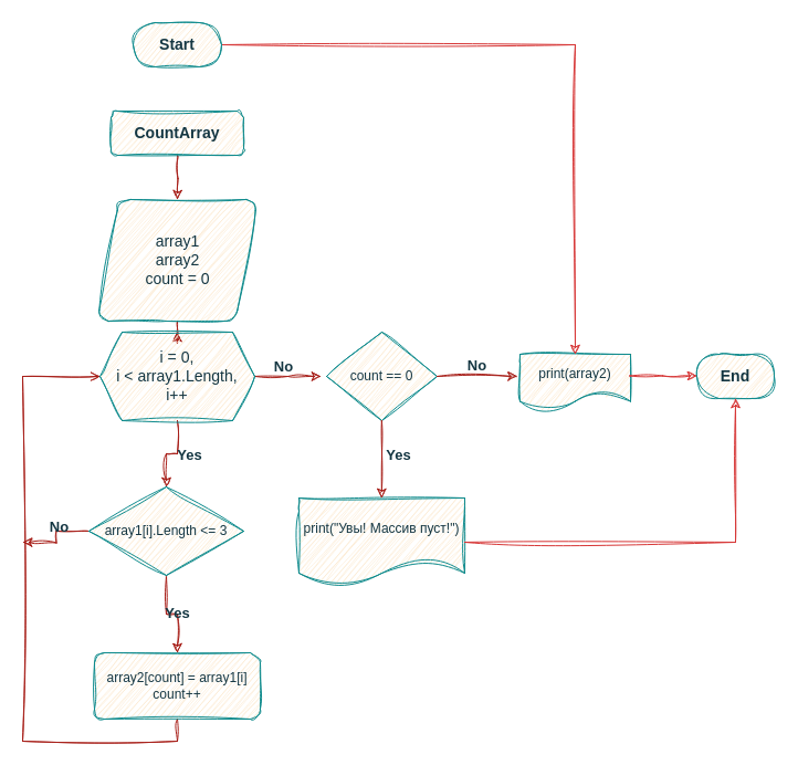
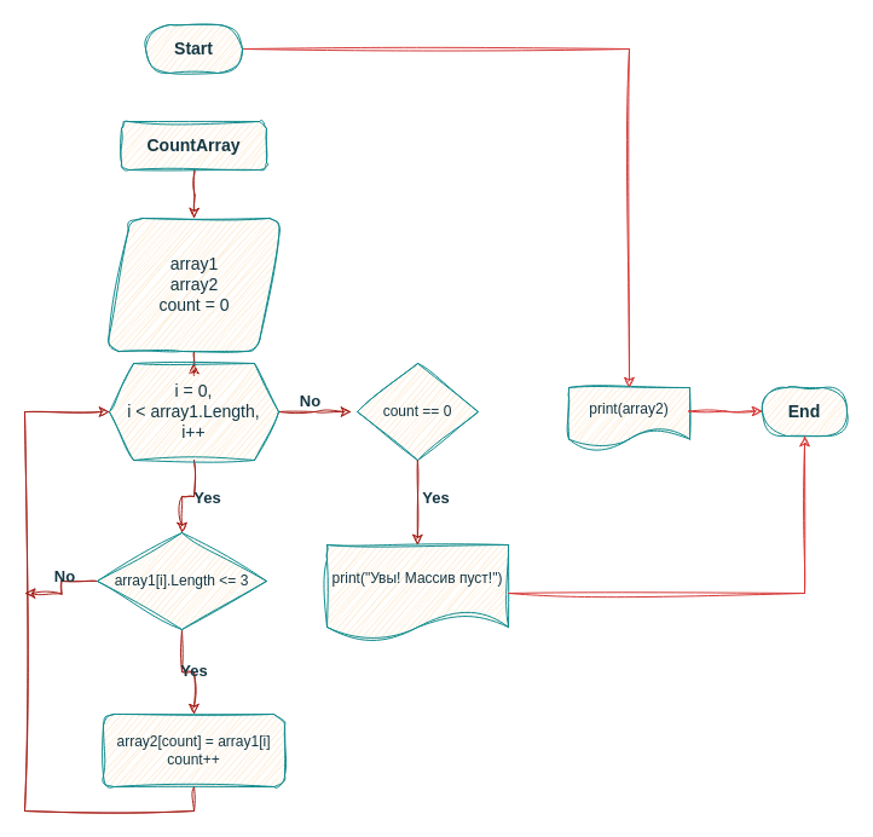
  <mxCell id="0" />
  <mxCell id="1" parent="0" />
  <mxCell id="2" value="" style="edgeStyle=orthogonalEdgeStyle;rounded=0;orthogonalLoop=1;jettySize=auto;html=1;fontSize=14;entryX=0.5;entryY=0;entryDx=0;entryDy=0;labelBackgroundColor=none;strokeColor=#A8201A;fontColor=default;sketch=1;curveFitting=1;jiggle=2;" parent="1" target="5" edge="1"><mxGeometry relative="1" as="geometry"><mxPoint x="160" y="140" as="sourcePoint" /></mxGeometry></mxCell>
  <mxCell id="3" value="CountArray" style="rounded=1;whiteSpace=wrap;html=1;fontSize=14;fontStyle=1;labelBackgroundColor=none;fillColor=#FAE5C7;strokeColor=#0F8B8D;fontColor=#143642;sketch=1;curveFitting=1;jiggle=2;" parent="1" vertex="1"><mxGeometry x="100" y="100" width="120" height="40" as="geometry" /></mxCell>
  <mxCell id="4" value="" style="edgeStyle=orthogonalEdgeStyle;rounded=0;orthogonalLoop=1;jettySize=auto;html=1;labelBackgroundColor=none;strokeColor=#A8201A;fontColor=default;sketch=1;curveFitting=1;jiggle=2;" parent="1" source="5" edge="1"><mxGeometry relative="1" as="geometry"><mxPoint x="160" y="300" as="targetPoint" /></mxGeometry></mxCell>
  <mxCell id="5" value="array1&lt;div style=&quot;font-size: 14px;&quot;&gt;array2&lt;/div&gt;&lt;div style=&quot;font-size: 14px;&quot;&gt;count = 0&lt;/div&gt;" style="shape=parallelogram;perimeter=parallelogramPerimeter;whiteSpace=wrap;html=1;fixedSize=1;rounded=1;fontSize=14;labelBackgroundColor=none;fillColor=#FAE5C7;strokeColor=#0F8B8D;fontColor=#143642;sketch=1;curveFitting=1;jiggle=2;" parent="1" vertex="1"><mxGeometry x="87.5" y="180" width="145" height="110" as="geometry" /></mxCell>
  <mxCell id="6" value="" style="edgeStyle=orthogonalEdgeStyle;rounded=0;orthogonalLoop=1;jettySize=auto;html=1;labelBackgroundColor=none;strokeColor=#A8201A;fontColor=default;sketch=1;curveFitting=1;jiggle=2;" parent="1" source="10" target="15" edge="1"><mxGeometry relative="1" as="geometry" /></mxCell>
  <mxCell id="7" value="Yes" style="edgeLabel;html=1;align=center;verticalAlign=middle;resizable=0;points=[];fontSize=13;fontStyle=1;labelBackgroundColor=none;fontColor=#143642;sketch=1;curveFitting=1;jiggle=2;" parent="6" vertex="1" connectable="0"><mxGeometry x="-0.286" y="2" relative="1" as="geometry"><mxPoint x="8" y="5" as="offset" /></mxGeometry></mxCell>
  <mxCell id="8" style="edgeStyle=orthogonalEdgeStyle;rounded=0;orthogonalLoop=1;jettySize=auto;html=1;exitX=1;exitY=0.5;exitDx=0;exitDy=0;labelBackgroundColor=none;strokeColor=#A8201A;fontColor=default;sketch=1;curveFitting=1;jiggle=2;" parent="1" source="10" edge="1"><mxGeometry relative="1" as="geometry"><mxPoint x="290" y="340" as="targetPoint" /></mxGeometry></mxCell>
  <mxCell id="9" value="No" style="edgeLabel;html=1;align=center;verticalAlign=middle;resizable=0;points=[];fontStyle=1;fontSize=13;labelBackgroundColor=none;fontColor=#143642;sketch=1;curveFitting=1;jiggle=2;" parent="8" vertex="1" connectable="0"><mxGeometry x="-0.174" y="-1" relative="1" as="geometry"><mxPoint y="-11" as="offset" /></mxGeometry></mxCell>
  <mxCell id="10" value="&lt;span style=&quot;font-size: 14px;&quot;&gt;i = 0,&lt;/span&gt;&lt;div style=&quot;font-size: 14px;&quot;&gt;i &amp;lt; array1.Length,&lt;/div&gt;&lt;div style=&quot;font-size: 14px;&quot;&gt;i++&lt;/div&gt;" style="shape=hexagon;perimeter=hexagonPerimeter2;whiteSpace=wrap;html=1;fixedSize=1;labelBackgroundColor=none;fillColor=#FAE5C7;strokeColor=#0F8B8D;fontColor=#143642;sketch=1;curveFitting=1;jiggle=2;" parent="1" vertex="1"><mxGeometry x="90" y="300" width="140" height="80" as="geometry" /></mxCell>
  <mxCell id="11" value="" style="edgeStyle=orthogonalEdgeStyle;rounded=0;orthogonalLoop=1;jettySize=auto;html=1;labelBackgroundColor=none;strokeColor=#A8201A;fontColor=default;sketch=1;curveFitting=1;jiggle=2;" parent="1" source="15" target="17" edge="1"><mxGeometry relative="1" as="geometry" /></mxCell>
  <mxCell id="12" value="Yes" style="edgeLabel;html=1;align=center;verticalAlign=middle;resizable=0;points=[];fontSize=13;fontStyle=1;labelBackgroundColor=none;fontColor=#143642;sketch=1;curveFitting=1;jiggle=2;" parent="11" vertex="1" connectable="0"><mxGeometry x="-0.1" y="2" relative="1" as="geometry"><mxPoint x="8" as="offset" /></mxGeometry></mxCell>
  <mxCell id="13" style="edgeStyle=orthogonalEdgeStyle;rounded=0;orthogonalLoop=1;jettySize=auto;html=1;exitX=0;exitY=0.5;exitDx=0;exitDy=0;labelBackgroundColor=none;strokeColor=#A8201A;fontColor=default;sketch=1;curveFitting=1;jiggle=2;" parent="1" source="15" edge="1"><mxGeometry relative="1" as="geometry"><mxPoint x="20" y="490" as="targetPoint" /></mxGeometry></mxCell>
  <mxCell id="14" value="No" style="edgeLabel;html=1;align=center;verticalAlign=middle;resizable=0;points=[];fontStyle=1;fontSize=13;labelBackgroundColor=none;fontColor=#143642;sketch=1;curveFitting=1;jiggle=2;" parent="13" vertex="1" connectable="0"><mxGeometry x="-0.05" y="-2" relative="1" as="geometry"><mxPoint x="4" y="-8" as="offset" /></mxGeometry></mxCell>
  <mxCell id="15" value="array1[i].Length &amp;lt;= 3" style="rhombus;whiteSpace=wrap;html=1;labelBackgroundColor=none;fillColor=#FAE5C7;strokeColor=#0F8B8D;fontColor=#143642;sketch=1;curveFitting=1;jiggle=2;" parent="1" vertex="1"><mxGeometry x="80" y="440" width="140" height="80" as="geometry" /></mxCell>
- <mxCell id="16" style="edgeStyle=orthogonalEdgeStyle;rounded=0;orthogonalLoop=1;jettySize=auto;html=1;exitX=0.5;exitY=1;exitDx=0;exitDy=0;entryX=0;entryY=0.5;entryDx=0;entryDy=0;labelBackgroundColor=none;strokeColor=#A8201A;fontColor=default;sketch=1;curveFitting=1;jiggle=2;endArrow=open;" parent="1" source="17" target="10" edge="1"><mxGeometry relative="1" as="geometry"><mxPoint x="50" y="340" as="targetPoint" /><Array as="points"><mxPoint x="160" y="670" /><mxPoint x="20" y="670" /><mxPoint x="20" y="340" /></Array></mxGeometry></mxCell>
+ <mxCell id="16" style="edgeStyle=orthogonalEdgeStyle;rounded=0;orthogonalLoop=1;jettySize=auto;html=1;exitX=0.5;exitY=1;exitDx=0;exitDy=0;entryX=0;entryY=0.5;entryDx=0;entryDy=0;labelBackgroundColor=none;strokeColor=#A8201A;fontColor=default;sketch=1;curveFitting=1;jiggle=2;" parent="1" source="17" target="10" edge="1"><mxGeometry relative="1" as="geometry"><mxPoint x="50" y="340" as="targetPoint" /><Array as="points"><mxPoint x="160" y="670" /><mxPoint x="20" y="670" /><mxPoint x="20" y="340" /></Array></mxGeometry></mxCell>
  <mxCell id="17" value="&lt;div&gt;array2[count] = array1[i]&lt;/div&gt;&lt;div&gt;count++&lt;/div&gt;" style="whiteSpace=wrap;html=1;labelBackgroundColor=none;fillColor=#FAE5C7;strokeColor=#0F8B8D;fontColor=#143642;sketch=1;curveFitting=1;jiggle=2;rounded=1;" parent="1" vertex="1"><mxGeometry x="85" y="590" width="150" height="60" as="geometry" /></mxCell>
  <mxCell id="18" value="count == 0" style="rhombus;whiteSpace=wrap;html=1;labelBackgroundColor=none;fillColor=#FAE5C7;strokeColor=#0F8B8D;fontColor=#143642;sketch=1;curveFitting=1;jiggle=2;" parent="1" vertex="1"><mxGeometry x="295" y="300" width="100" height="80" as="geometry" /></mxCell>
  <mxCell id="19" value="print(&quot;Увы! Массив пуст!&quot;)" style="shape=document;whiteSpace=wrap;html=1;boundedLbl=1;labelBackgroundColor=none;fillColor=#FAE5C7;strokeColor=#0F8B8D;fontColor=#143642;sketch=1;curveFitting=1;jiggle=2;" parent="1" vertex="1"><mxGeometry x="270" y="450" width="150" height="80" as="geometry" /></mxCell>
  <mxCell id="20" value="print(array2)" style="shape=document;whiteSpace=wrap;html=1;boundedLbl=1;labelBackgroundColor=none;fillColor=#FAE5C7;strokeColor=#0F8B8D;fontColor=#143642;sketch=1;curveFitting=1;jiggle=2;" parent="1" vertex="1"><mxGeometry x="470" y="320" width="100" height="50" as="geometry" /></mxCell>
  <mxCell id="21" value="" style="edgeStyle=orthogonalEdgeStyle;rounded=0;orthogonalLoop=1;jettySize=auto;html=1;labelBackgroundColor=none;strokeColor=#A8201A;fontColor=default;sketch=1;curveFitting=1;jiggle=2;" parent="1" edge="1"><mxGeometry relative="1" as="geometry"><mxPoint x="344.86" y="380" as="sourcePoint" /><mxPoint x="344.86" y="450" as="targetPoint" /></mxGeometry></mxCell>
  <mxCell id="22" value="Yes" style="edgeLabel;html=1;align=center;verticalAlign=middle;resizable=0;points=[];fontSize=13;fontStyle=1;labelBackgroundColor=none;fontColor=#143642;sketch=1;curveFitting=1;jiggle=2;" parent="21" vertex="1" connectable="0"><mxGeometry x="-0.286" y="2" relative="1" as="geometry"><mxPoint x="13" y="5" as="offset" /></mxGeometry></mxCell>
- <mxCell id="23" style="edgeStyle=orthogonalEdgeStyle;rounded=0;orthogonalLoop=1;jettySize=auto;html=1;exitX=1;exitY=0.5;exitDx=0;exitDy=0;entryX=-0.024;entryY=0.399;entryDx=0;entryDy=0;entryPerimeter=0;labelBackgroundColor=none;strokeColor=#A8201A;fontColor=default;sketch=1;curveFitting=1;jiggle=2;" parent="1" source="18" target="20" edge="1"><mxGeometry relative="1" as="geometry"><mxPoint x="450" y="339.71" as="targetPoint" /><mxPoint x="400" y="340" as="sourcePoint" /></mxGeometry></mxCell>
- <mxCell id="24" value="No" style="edgeLabel;html=1;align=center;verticalAlign=middle;resizable=0;points=[];fontStyle=1;fontSize=13;labelBackgroundColor=none;fontColor=#143642;sketch=1;curveFitting=1;jiggle=2;" parent="23" vertex="1" connectable="0"><mxGeometry x="-0.174" y="-1" relative="1" as="geometry"><mxPoint x="5" y="-11" as="offset" /></mxGeometry></mxCell>
  <mxCell id="25" style="edgeStyle=orthogonalEdgeStyle;rounded=0;sketch=1;hachureGap=4;jiggle=2;curveFitting=1;orthogonalLoop=1;jettySize=auto;html=1;fontFamily=Architects Daughter;fontSource=https%3A%2F%2Ffonts.googleapis.com%2Fcss%3Ffamily%3DArchitects%2BDaughter;strokeColor=#d73737;" parent="1" source="26" target="20" edge="1"><mxGeometry relative="1" as="geometry" /></mxCell>
  <mxCell id="26" value="Start" style="rounded=1;whiteSpace=wrap;html=1;fontSize=14;fontStyle=1;labelBackgroundColor=none;fillColor=#FAE5C7;strokeColor=#0F8B8D;fontColor=#143642;sketch=1;curveFitting=1;jiggle=2;arcSize=50;" parent="1" vertex="1"><mxGeometry x="120" y="20" width="80" height="40" as="geometry" /></mxCell>
  <mxCell id="27" style="edgeStyle=orthogonalEdgeStyle;rounded=0;sketch=1;hachureGap=4;jiggle=2;curveFitting=1;orthogonalLoop=1;jettySize=auto;html=1;fontFamily=Architects Daughter;fontSource=https%3A%2F%2Ffonts.googleapis.com%2Fcss%3Ffamily%3DArchitects%2BDaughter;strokeColor=#d73737;entryX=0;entryY=0.5;entryDx=0;entryDy=0;" parent="1" edge="1"><mxGeometry relative="1" as="geometry"><mxPoint x="630" y="339.5" as="targetPoint" /><mxPoint x="569" y="339.5" as="sourcePoint" /><Array as="points"><mxPoint x="599" y="339.5" /><mxPoint x="599" y="339.5" /></Array></mxGeometry></mxCell>
  <mxCell id="28" value="End" style="rounded=1;whiteSpace=wrap;html=1;fontSize=14;fontStyle=1;labelBackgroundColor=none;fillColor=#FAE5C7;strokeColor=#0F8B8D;fontColor=#143642;sketch=1;curveFitting=1;jiggle=2;arcSize=50;" parent="1" vertex="1"><mxGeometry x="630" y="320" width="70" height="40" as="geometry" /></mxCell>
  <mxCell id="29" style="edgeStyle=orthogonalEdgeStyle;rounded=0;sketch=1;hachureGap=4;jiggle=2;curveFitting=1;orthogonalLoop=1;jettySize=auto;html=1;fontFamily=Architects Daughter;fontSource=https%3A%2F%2Ffonts.googleapis.com%2Fcss%3Ffamily%3DArchitects%2BDaughter;strokeColor=#d73737;exitX=1;exitY=0.5;exitDx=0;exitDy=0;entryX=0.5;entryY=1;entryDx=0;entryDy=0;" parent="1" source="19" target="28" edge="1"><mxGeometry relative="1" as="geometry"><mxPoint x="630" y="340" as="targetPoint" /><mxPoint x="460" y="490" as="sourcePoint" /><Array as="points"><mxPoint x="665" y="490" /></Array></mxGeometry></mxCell>
